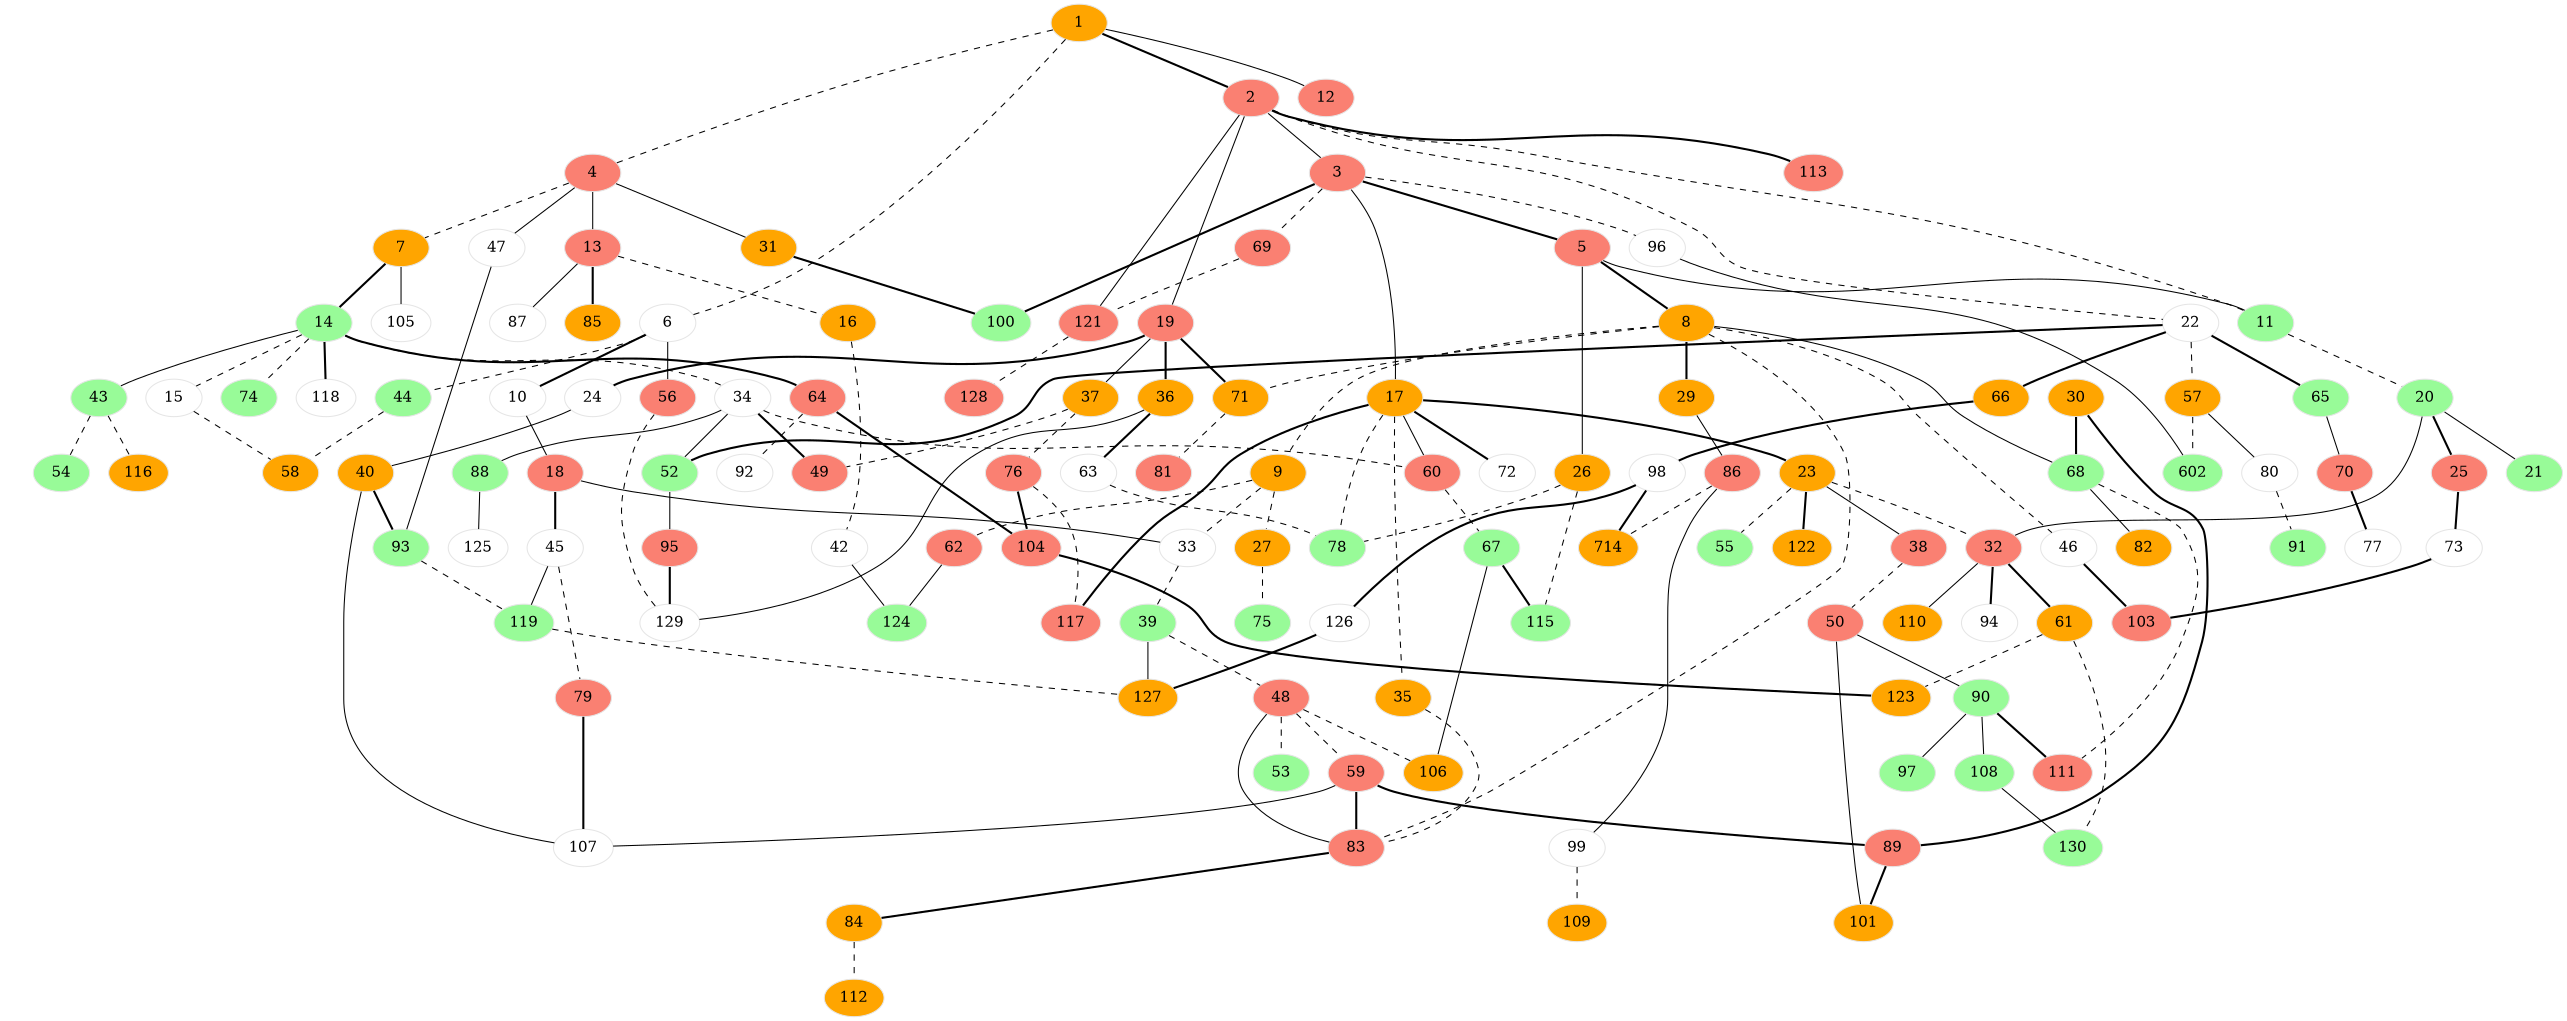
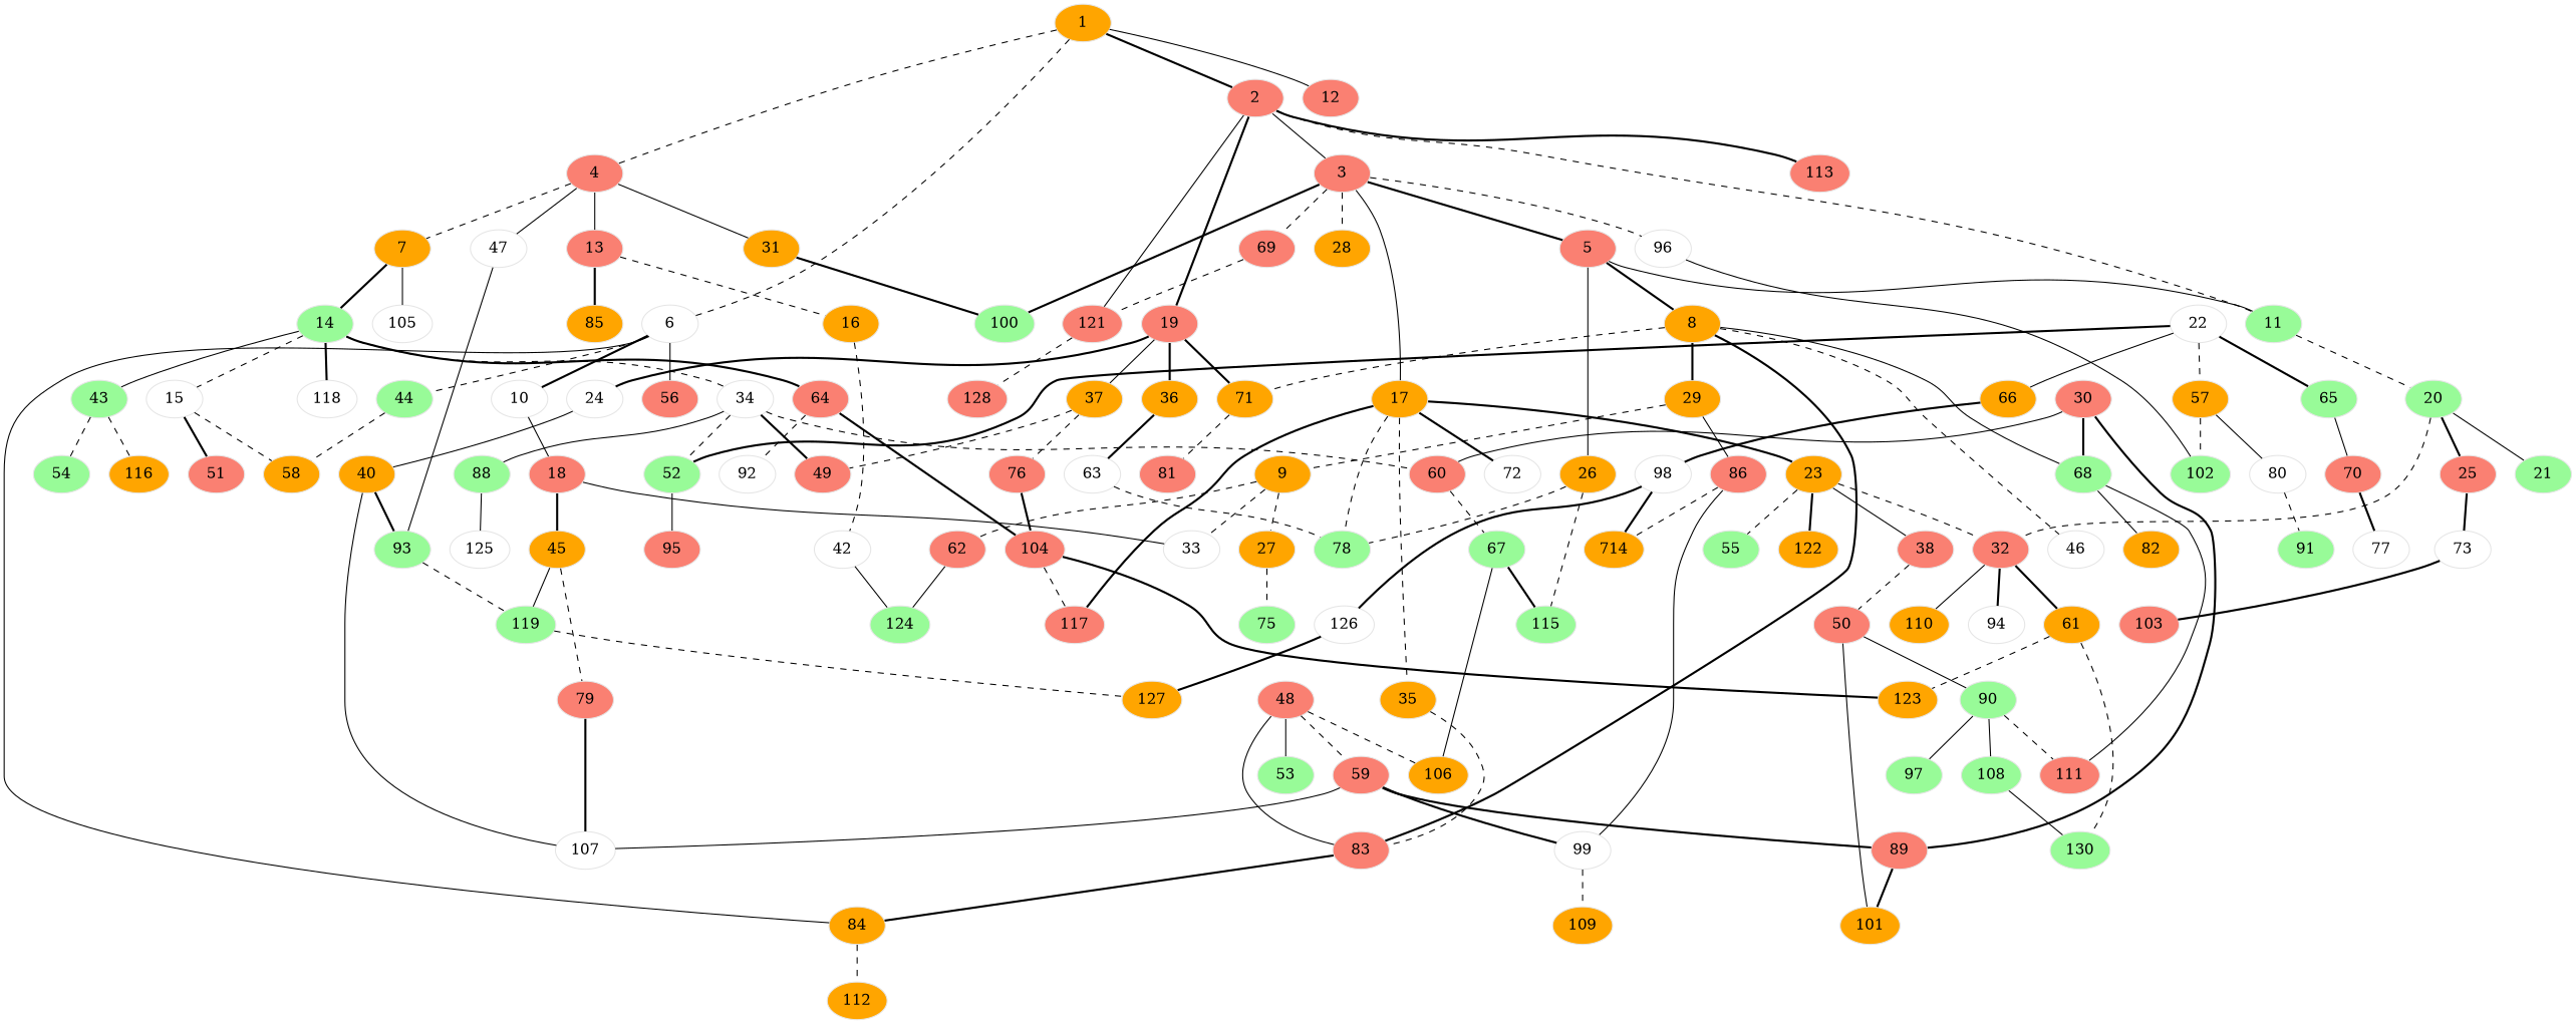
  graph {
    node [color=gray90 fillcolor=salmon style=filled]
    edge [style=dashed]
    1 [fillcolor=orange]
    2
    4
    6 [fillcolor=white]
    12
    3
    19
    22 [fillcolor=white]
    113
    121
    11 [fillcolor=palegreen]
    7 [fillcolor=orange]
    13
    31 [fillcolor=orange]
    47 [fillcolor=white]
    10 [fillcolor=white]
    44 [fillcolor=palegreen]
    56
    84 [fillcolor=orange]
    5
    17 [fillcolor=orange]
+   28 [fillcolor=orange]
    69
    96 [fillcolor=white]
    100 [fillcolor=palegreen]
    71 [fillcolor=orange]
    24 [fillcolor=white]
    36 [fillcolor=orange]
    37 [fillcolor=orange]
    52 [fillcolor=palegreen]
    57 [fillcolor=orange]
    65 [fillcolor=palegreen]
    66 [fillcolor=orange]
    68 [fillcolor=palegreen]
-   30 [fillcolor=orange]
+   30
    60
    89
    128
    8 [fillcolor=orange]
    26 [fillcolor=orange]
    23 [fillcolor=orange]
    35 [fillcolor=orange]
    72 [fillcolor=white]
    78 [fillcolor=palegreen]
    117
-   102 [fillcolor=palegreen label=602]
+   102 [fillcolor=palegreen]
    14 [fillcolor=palegreen]
    105 [fillcolor=white]
    16 [fillcolor=orange]
    85 [fillcolor=orange]
-   87 [fillcolor=white]
    93 [fillcolor=palegreen]
    9 [fillcolor=orange]
    29 [fillcolor=orange]
    46 [fillcolor=white]
    83
    20 [fillcolor=palegreen]
    115 [fillcolor=palegreen]
    18
    58 [fillcolor=orange]
-   129 [fillcolor=white]
    112 [fillcolor=orange]
    15 [fillcolor=white]
    34 [fillcolor=white]
    43 [fillcolor=palegreen]
    64
-   74 [fillcolor=palegreen]
    118 [fillcolor=white]
    27 [fillcolor=orange]
    33 [fillcolor=white]
    62
    86
    103
    82 [fillcolor=orange]
    111
    81
    75 [fillcolor=palegreen]
-   39 [fillcolor=palegreen]
    124 [fillcolor=palegreen]
-   45 [fillcolor=white]
+   45 [fillcolor=orange]
    21 [fillcolor=palegreen]
    25
    32
    42 [fillcolor=white]
+   51
    49
    88 [fillcolor=palegreen]
    54 [fillcolor=palegreen]
    116 [fillcolor=orange]
    92 [fillcolor=white]
    104
    38
    55 [fillcolor=palegreen]
    122 [fillcolor=orange]
    79
    119 [fillcolor=palegreen]
    40 [fillcolor=orange]
    63 [fillcolor=white]
    76
    73 [fillcolor=white]
    61 [fillcolor=orange]
    94 [fillcolor=white]
    110 [fillcolor=orange]
    95
    80 [fillcolor=white]
    70
    98 [fillcolor=white]
    50
    107 [fillcolor=white]
    99 [fillcolor=white]
    n111 [fillcolor=orange label=714]
    67 [fillcolor=palegreen]
    101 [fillcolor=orange]
    123 [fillcolor=orange]
    130 [fillcolor=palegreen]
    48
    127 [fillcolor=orange]
    125 [fillcolor=white]
    90 [fillcolor=palegreen]
    53 [fillcolor=palegreen]
    59
    106 [fillcolor=orange]
    97 [fillcolor=palegreen]
    108 [fillcolor=palegreen]
    91 [fillcolor=palegreen]
    109 [fillcolor=orange]
    77 [fillcolor=white]
    126 [fillcolor=white]
    1 -- 2 [style=bold]
    1 -- 4
    1 -- 6
    1 -- 12 [style=solid]
    2 -- 3 [style=solid]
-   2 -- 19 [style=solid]
-   2 -- 22
+   2 -- 19 [style=bold]
    2 -- 113 [style=bold]
    2 -- 121 [style=solid]
    2 -- 11
    4 -- 7
    4 -- 13 [style=solid]
    4 -- 31 [style=solid]
    4 -- 47 [style=solid]
    6 -- 10 [style=bold]
    6 -- 44
    6 -- 56 [style=solid]
+   6 -- 84 [style=solid]
    3 -- 5 [style=bold]
    3 -- 17 [style=solid]
+   3 -- 28
    3 -- 69
    3 -- 96
    3 -- 100 [style=bold]
    19 -- 71 [style=bold]
    19 -- 24 [style=bold]
    19 -- 36 [style=bold]
    19 -- 37 [style=solid]
    22 -- 52 [style=bold]
    22 -- 57
    22 -- 65 [style=bold]
-   22 -- 66 [style=bold]
+   22 -- 66 [style=solid]
    121 -- 128
    11 -- 20
    7 -- 14 [style=bold]
    7 -- 105 [style=solid]
    13 -- 16
    13 -- 85 [style=bold]
-   13 -- 87 [style=solid]
    31 -- 100 [style=bold]
    47 -- 93 [style=solid]
    10 -- 18 [style=solid]
    44 -- 58
-   56 -- 129
    84 -- 112
    5 -- 11 [style=solid]
    5 -- 8 [style=bold]
    5 -- 26 [style=solid]
    17 -- 23 [style=bold]
    17 -- 35
    17 -- 72 [style=bold]
    17 -- 78
    17 -- 117 [style=bold]
    69 -- 121
    96 -- 102 [style=solid]
    71 -- 81
    24 -- 40 [style=solid]
-   36 -- 129 [style=solid]
    36 -- 63 [style=bold]
    37 -- 49
    37 -- 76
    52 -- 95 [style=solid]
    57 -- 102
    57 -- 80 [style=solid]
    65 -- 70 [style=solid]
    66 -- 98 [style=bold]
    68 -- 82 [style=solid]
-   68 -- 111
+   68 -- 111 [style=solid]
    30 -- 68 [style=bold]
-   17 -- 60 [style=solid]
+   30 -- 60 [style=solid]
    30 -- 89 [style=bold]
    60 -- 67
    89 -- 101 [style=bold]
    8 -- 71
    8 -- 68 [style=solid]
-   8 -- 9
+   29 -- 9
    8 -- 29 [style=bold]
    8 -- 46
-   8 -- 83
+   8 -- 83 [style=bold]
    26 -- 78
    26 -- 115
    23 -- 32
    23 -- 38 [style=solid]
    23 -- 55
    23 -- 122 [style=bold]
    35 -- 83
    14 -- 15
    14 -- 34
    14 -- 43 [style=solid]
    14 -- 64 [style=bold]
-   14 -- 74
    14 -- 118 [style=bold]
    16 -- 42
    93 -- 119
    9 -- 27
    9 -- 33
    9 -- 62
    29 -- 86 [style=solid]
-   46 -- 103 [style=bold]
    83 -- 84 [style=bold]
    20 -- 21 [style=solid]
    20 -- 25 [style=bold]
-   20 -- 32 [style=solid]
+   20 -- 32
    18 -- 33 [style=solid]
    18 -- 45 [style=bold]
    15 -- 58
-   34 -- 52 [style=solid]
+   15 -- 51 [style=bold]
+   34 -- 52
    34 -- 60
    34 -- 49 [style=bold]
    34 -- 88 [style=solid]
    43 -- 54
    43 -- 116
    64 -- 92
    64 -- 104 [style=bold]
    27 -- 75
-   33 -- 39
    62 -- 124 [style=solid]
    86 -- 99 [style=solid]
    86 -- n111
-   39 -- 48
-   39 -- 127 [style=solid]
    45 -- 79
    45 -- 119 [style=solid]
    25 -- 73 [style=bold]
    32 -- 61 [style=bold]
    32 -- 94 [style=bold]
    32 -- 110 [style=solid]
    42 -- 124 [style=solid]
    88 -- 125 [style=solid]
    104 -- 123 [style=bold]
    38 -- 50
    79 -- 107 [style=bold]
    119 -- 127
    40 -- 93 [style=bold]
    40 -- 107 [style=solid]
    63 -- 78
-   76 -- 117
+   104 -- 117
    76 -- 104 [style=bold]
    73 -- 103 [style=bold]
    61 -- 123
    61 -- 130
-   95 -- 129 [style=bold]
    80 -- 91
    70 -- 77 [style=bold]
    98 -- n111 [style=bold]
    98 -- 126 [style=bold]
    50 -- 101 [style=solid]
    50 -- 90 [style=solid]
    99 -- 109
    67 -- 115 [style=bold]
    67 -- 106 [style=solid]
    48 -- 83 [style=solid]
-   48 -- 53
+   48 -- 53 [style=solid]
    48 -- 59
    48 -- 106
-   90 -- 111 [style=bold]
+   90 -- 111
    90 -- 97 [style=solid]
    90 -- 108 [style=solid]
    59 -- 89 [style=bold]
    59 -- 107 [style=solid]
-   59 -- 83 [style=bold]
+   59 -- 99 [style=bold]
    108 -- 130 [style=solid]
    126 -- 127 [style=bold]
  }
